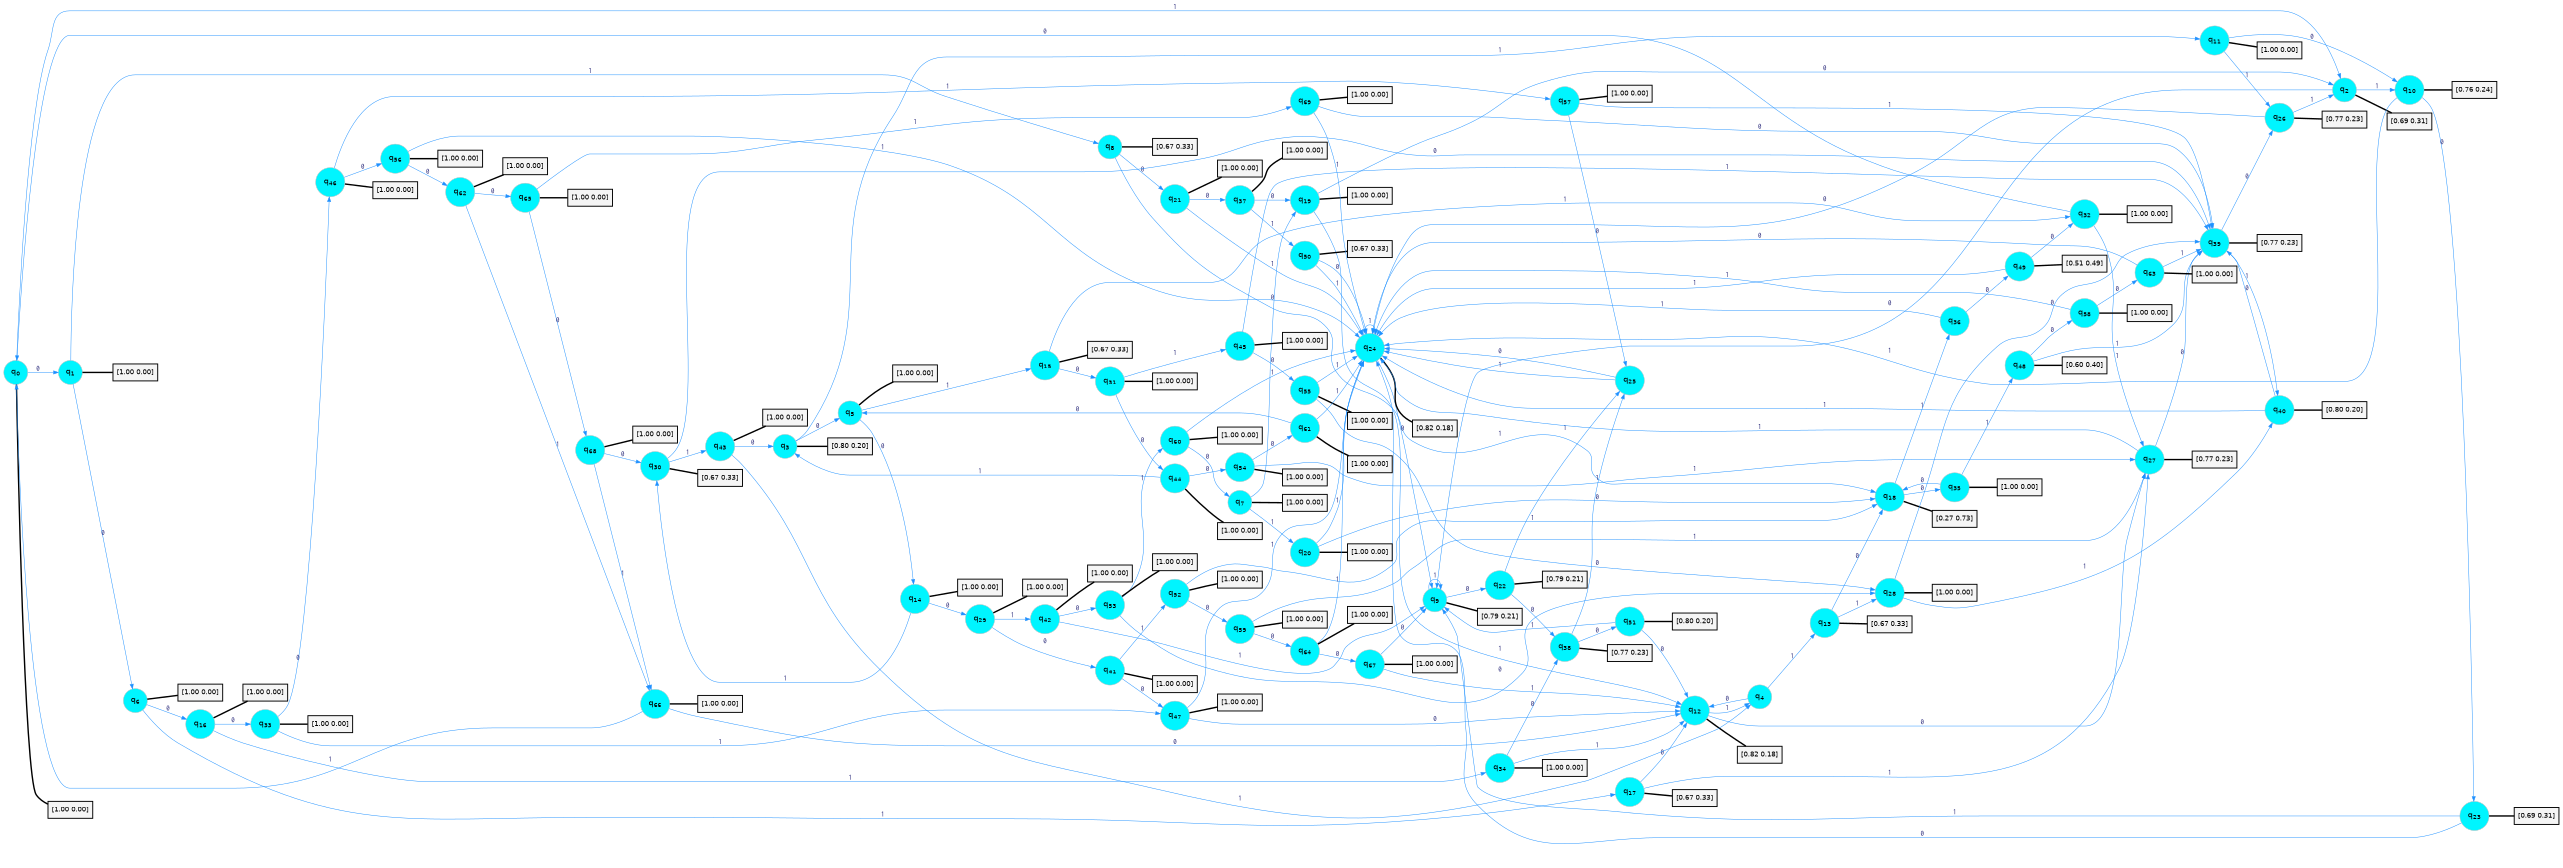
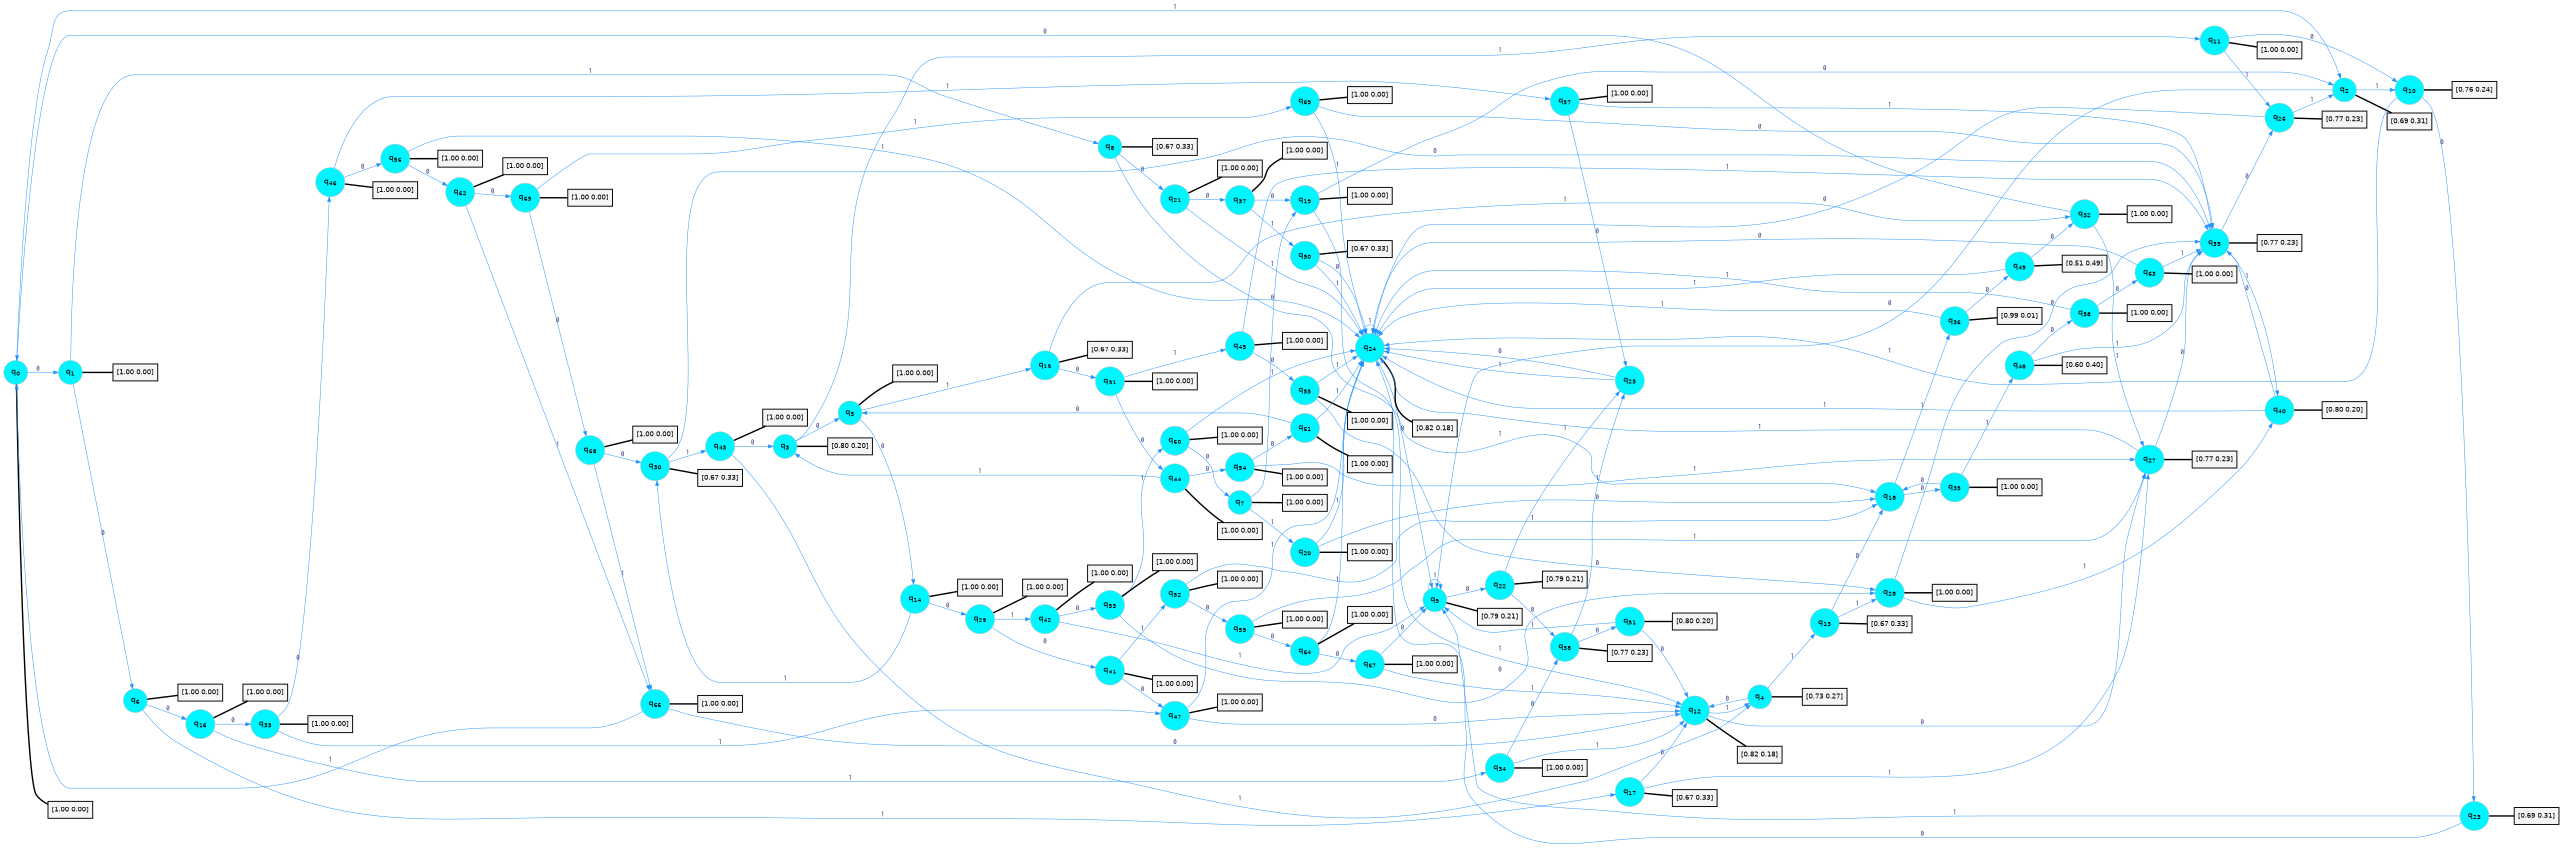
  digraph {
    rankdir=LR
    node [color=gray fillcolor=turquoise1 fontcolor=black fontname=Helvetica fontsize=16 fontweight=bold shape=circle style=filled]
    edge [arrowsize=1 color=dodgerblue1 fontcolor=midnightblue fontname=courier fontweight=bold penwidth=1 style=solid weight=20]
    n1 [label=<q<SUB>0</SUB>>]
    n2 [label=<q<SUB>1</SUB>>]
    n3 [label=<q<SUB>2</SUB>>]
    n4 [color=black fillcolor=whitesmoke fontsize=14 label="[1.00 0.00]" penwidth=2 shape=box]
    n5 [label=<q<SUB>6</SUB>>]
    n6 [label=<q<SUB>8</SUB>>]
    n7 [color=black fillcolor=whitesmoke fontsize=14 label="[1.00 0.00]" penwidth=2 shape=box]
    n8 [label=<q<SUB>9</SUB>>]
    n9 [label=<q<SUB>10</SUB>>]
    n10 [color=black fillcolor=whitesmoke fontsize=14 label="[0.69 0.31]" penwidth=2 shape=box]
    n11 [label=<q<SUB>16</SUB>>]
    n12 [label=<q<SUB>17</SUB>>]
    n13 [color=black fillcolor=whitesmoke fontsize=14 label="[1.00 0.00]" penwidth=2 shape=box]
    n14 [label=<q<SUB>18</SUB>>]
    n15 [label=<q<SUB>21</SUB>>]
    n16 [color=black fillcolor=whitesmoke fontsize=14 label="[0.67 0.33]" penwidth=2 shape=box]
    n17 [label=<q<SUB>22</SUB>>]
    n18 [color=black fillcolor=whitesmoke fontsize=14 label="[0.79 0.21]" penwidth=2 shape=box]
    n19 [label=<q<SUB>23</SUB>>]
    n20 [label=<q<SUB>24</SUB>>]
    n21 [color=black fillcolor=whitesmoke fontsize=14 label="[0.76 0.24]" penwidth=2 shape=box]
    n22 [label=<q<SUB>3</SUB>>]
    n23 [label=<q<SUB>5</SUB>>]
    n24 [label=<q<SUB>11</SUB>>]
    n25 [color=black fillcolor=whitesmoke fontsize=14 label="[0.80 0.20]" penwidth=2 shape=box]
    n26 [label=<q<SUB>14</SUB>>]
    n27 [label=<q<SUB>15</SUB>>]
    n28 [color=black fillcolor=whitesmoke fontsize=14 label="[1.00 0.00]" penwidth=2 shape=box]
    n29 [label=<q<SUB>26</SUB>>]
    n30 [color=black fillcolor=whitesmoke fontsize=14 label="[1.00 0.00]" penwidth=2 shape=box]
    n31 [label=<q<SUB>4</SUB>>]
    n32 [label=<q<SUB>12</SUB>>]
    n33 [label=<q<SUB>13</SUB>>]
+   n34 [color=black fillcolor=whitesmoke fontsize=14 label="[0.73 0.27]" penwidth=2 shape=box]
    n35 [label=<q<SUB>27</SUB>>]
    n36 [color=black fillcolor=whitesmoke fontsize=14 label="[0.82 0.18]" penwidth=2 shape=box]
    n37 [label=<q<SUB>28</SUB>>]
    n38 [color=black fillcolor=whitesmoke fontsize=14 label="[0.67 0.33]" penwidth=2 shape=box]
    n39 [label=<q<SUB>29</SUB>>]
    n40 [label=<q<SUB>30</SUB>>]
    n41 [color=black fillcolor=whitesmoke fontsize=14 label="[1.00 0.00]" penwidth=2 shape=box]
    n42 [label=<q<SUB>31</SUB>>]
    n43 [label=<q<SUB>32</SUB>>]
    n44 [color=black fillcolor=whitesmoke fontsize=14 label="[0.67 0.33]" penwidth=2 shape=box]
    n45 [label=<q<SUB>33</SUB>>]
    n46 [label=<q<SUB>34</SUB>>]
    n47 [color=black fillcolor=whitesmoke fontsize=14 label="[1.00 0.00]" penwidth=2 shape=box]
    n48 [color=black fillcolor=whitesmoke fontsize=14 label="[0.67 0.33]" penwidth=2 shape=box]
    n49 [label=<q<SUB>7</SUB>>]
    n50 [label=<q<SUB>19</SUB>>]
    n51 [label=<q<SUB>20</SUB>>]
    n52 [color=black fillcolor=whitesmoke fontsize=14 label="[1.00 0.00]" penwidth=2 shape=box]
    n53 [color=black fillcolor=whitesmoke fontsize=14 label="[1.00 0.00]" penwidth=2 shape=box]
    n54 [color=black fillcolor=whitesmoke fontsize=14 label="[1.00 0.00]" penwidth=2 shape=box]
    n55 [label=<q<SUB>35</SUB>>]
    n56 [label=<q<SUB>36</SUB>>]
-   n57 [color=black fillcolor=whitesmoke fontsize=14 label="[0.27 0.73]" penwidth=2 shape=box]
    n58 [label=<q<SUB>37</SUB>>]
    n59 [color=black fillcolor=whitesmoke fontsize=14 label="[1.00 0.00]" penwidth=2 shape=box]
    n60 [label=<q<SUB>25</SUB>>]
    n61 [label=<q<SUB>38</SUB>>]
    n62 [color=black fillcolor=whitesmoke fontsize=14 label="[0.79 0.21]" penwidth=2 shape=box]
    n63 [color=black fillcolor=whitesmoke fontsize=14 label="[0.69 0.31]" penwidth=2 shape=box]
    n64 [color=black fillcolor=whitesmoke fontsize=14 label="[0.82 0.18]" penwidth=2 shape=box]
    n65 [color=black fillcolor=whitesmoke fontsize=14 label="[0.77 0.23]" penwidth=2 shape=box]
    n66 [label=<q<SUB>39</SUB>>]
    n67 [color=black fillcolor=whitesmoke fontsize=14 label="[0.77 0.23]" penwidth=2 shape=box]
    n68 [label=<q<SUB>40</SUB>>]
    n69 [color=black fillcolor=whitesmoke fontsize=14 label="[1.00 0.00]" penwidth=2 shape=box]
    n70 [label=<q<SUB>41</SUB>>]
    n71 [label=<q<SUB>42</SUB>>]
    n72 [color=black fillcolor=whitesmoke fontsize=14 label="[1.00 0.00]" penwidth=2 shape=box]
    n73 [label=<q<SUB>43</SUB>>]
    n74 [color=black fillcolor=whitesmoke fontsize=14 label="[0.67 0.33]" penwidth=2 shape=box]
    n75 [label=<q<SUB>44</SUB>>]
    n76 [label=<q<SUB>45</SUB>>]
    n77 [color=black fillcolor=whitesmoke fontsize=14 label="[1.00 0.00]" penwidth=2 shape=box]
    n78 [color=black fillcolor=whitesmoke fontsize=14 label="[1.00 0.00]" penwidth=2 shape=box]
    n79 [label=<q<SUB>46</SUB>>]
    n80 [label=<q<SUB>47</SUB>>]
    n81 [color=black fillcolor=whitesmoke fontsize=14 label="[1.00 0.00]" penwidth=2 shape=box]
    n82 [color=black fillcolor=whitesmoke fontsize=14 label="[1.00 0.00]" penwidth=2 shape=box]
    n83 [label=<q<SUB>48</SUB>>]
    n84 [color=black fillcolor=whitesmoke fontsize=14 label="[1.00 0.00]" penwidth=2 shape=box]
    n85 [label=<q<SUB>49</SUB>>]
+   n86 [color=black fillcolor=whitesmoke fontsize=14 label="[0.99 0.01]" penwidth=2 shape=box]
    n87 [label=<q<SUB>50</SUB>>]
    n88 [color=black fillcolor=whitesmoke fontsize=14 label="[1.00 0.00]" penwidth=2 shape=box]
    n89 [label=<q<SUB>51</SUB>>]
    n90 [color=black fillcolor=whitesmoke fontsize=14 label="[0.77 0.23]" penwidth=2 shape=box]
    n91 [color=black fillcolor=whitesmoke fontsize=14 label="[0.77 0.23]" penwidth=2 shape=box]
    n92 [color=black fillcolor=whitesmoke fontsize=14 label="[0.80 0.20]" penwidth=2 shape=box]
    n93 [label=<q<SUB>52</SUB>>]
    n94 [color=black fillcolor=whitesmoke fontsize=14 label="[1.00 0.00]" penwidth=2 shape=box]
    n95 [label=<q<SUB>53</SUB>>]
    n96 [color=black fillcolor=whitesmoke fontsize=14 label="[1.00 0.00]" penwidth=2 shape=box]
    n97 [color=black fillcolor=whitesmoke fontsize=14 label="[1.00 0.00]" penwidth=2 shape=box]
    n98 [label=<q<SUB>54</SUB>>]
    n99 [color=black fillcolor=whitesmoke fontsize=14 label="[1.00 0.00]" penwidth=2 shape=box]
    n100 [label=<q<SUB>55</SUB>>]
    n101 [color=black fillcolor=whitesmoke fontsize=14 label="[1.00 0.00]" penwidth=2 shape=box]
    n102 [label=<q<SUB>56</SUB>>]
    n103 [label=<q<SUB>57</SUB>>]
    n104 [color=black fillcolor=whitesmoke fontsize=14 label="[1.00 0.00]" penwidth=2 shape=box]
    n105 [color=black fillcolor=whitesmoke fontsize=14 label="[1.00 0.00]" penwidth=2 shape=box]
    n106 [label=<q<SUB>58</SUB>>]
    n107 [color=black fillcolor=whitesmoke fontsize=14 label="[0.60 0.40]" penwidth=2 shape=box]
    n108 [color=black fillcolor=whitesmoke fontsize=14 label="[0.51 0.49]" penwidth=2 shape=box]
    n109 [color=black fillcolor=whitesmoke fontsize=14 label="[0.67 0.33]" penwidth=2 shape=box]
    n110 [color=black fillcolor=whitesmoke fontsize=14 label="[0.80 0.20]" penwidth=2 shape=box]
    n111 [label=<q<SUB>59</SUB>>]
    n112 [color=black fillcolor=whitesmoke fontsize=14 label="[1.00 0.00]" penwidth=2 shape=box]
    n113 [label=<q<SUB>60</SUB>>]
    n114 [color=black fillcolor=whitesmoke fontsize=14 label="[1.00 0.00]" penwidth=2 shape=box]
    n115 [label=<q<SUB>61</SUB>>]
    n116 [color=black fillcolor=whitesmoke fontsize=14 label="[1.00 0.00]" penwidth=2 shape=box]
    n117 [color=black fillcolor=whitesmoke fontsize=14 label="[1.00 0.00]" penwidth=2 shape=box]
    n118 [label=<q<SUB>62</SUB>>]
    n119 [color=black fillcolor=whitesmoke fontsize=14 label="[1.00 0.00]" penwidth=2 shape=box]
    n120 [color=black fillcolor=whitesmoke fontsize=14 label="[1.00 0.00]" penwidth=2 shape=box]
    n121 [label=<q<SUB>63</SUB>>]
    n122 [color=black fillcolor=whitesmoke fontsize=14 label="[1.00 0.00]" penwidth=2 shape=box]
    n123 [label=<q<SUB>64</SUB>>]
    n124 [color=black fillcolor=whitesmoke fontsize=14 label="[1.00 0.00]" penwidth=2 shape=box]
    n125 [color=black fillcolor=whitesmoke fontsize=14 label="[1.00 0.00]" penwidth=2 shape=box]
    n126 [color=black fillcolor=whitesmoke fontsize=14 label="[1.00 0.00]" penwidth=2 shape=box]
    n127 [label=<q<SUB>65</SUB>>]
    n128 [label=<q<SUB>66</SUB>>]
    n129 [color=black fillcolor=whitesmoke fontsize=14 label="[1.00 0.00]" penwidth=2 shape=box]
    n130 [color=black fillcolor=whitesmoke fontsize=14 label="[1.00 0.00]" penwidth=2 shape=box]
    n131 [label=<q<SUB>67</SUB>>]
    n132 [color=black fillcolor=whitesmoke fontsize=14 label="[1.00 0.00]" penwidth=2 shape=box]
    n133 [label=<q<SUB>68</SUB>>]
    n134 [label=<q<SUB>69</SUB>>]
    n135 [color=black fillcolor=whitesmoke fontsize=14 label="[1.00 0.00]" penwidth=2 shape=box]
    n136 [color=black fillcolor=whitesmoke fontsize=14 label="[1.00 0.00]" penwidth=2 shape=box]
    n137 [color=black fillcolor=whitesmoke fontsize=14 label="[1.00 0.00]" penwidth=2 shape=box]
    n138 [color=black fillcolor=whitesmoke fontsize=14 label="[1.00 0.00]" penwidth=2 shape=box]
    n139 [color=black fillcolor=whitesmoke fontsize=14 label="[1.00 0.00]" penwidth=2 shape=box]
    n1 -> n2 [label=0]
    n1 -> n3 [label=1]
    n1 -> n4 [arrowhead=none color=black penwidth=3]
    n2 -> n5 [label=0]
    n2 -> n6 [label=1]
    n2 -> n7 [arrowhead=none color=black penwidth=3]
    n3 -> n8 [label=0]
    n3 -> n9 [label=1]
    n3 -> n10 [arrowhead=none color=black penwidth=3]
    n5 -> n11 [label=0]
    n5 -> n12 [label=1]
    n5 -> n13 [arrowhead=none color=black penwidth=3]
    n6 -> n14 [label=1]
    n6 -> n15 [label=0]
    n6 -> n16 [arrowhead=none color=black penwidth=3]
    n8 -> n8 [label=1]
    n8 -> n17 [label=0]
    n8 -> n18 [arrowhead=none color=black penwidth=3]
    n9 -> n19 [label=0]
    n9 -> n20 [label=1]
    n9 -> n21 [arrowhead=none color=black penwidth=3]
    n11 -> n45 [label=0]
    n11 -> n46 [label=1]
    n11 -> n47 [arrowhead=none color=black penwidth=3]
    n12 -> n32 [label=0]
    n12 -> n35 [label=1]
    n12 -> n48 [arrowhead=none color=black penwidth=3]
    n14 -> n55 [label=0]
    n14 -> n56 [label=1]
-   n14 -> n57 [arrowhead=none color=black penwidth=3]
    n15 -> n20 [label=1]
    n15 -> n58 [label=0]
    n15 -> n59 [arrowhead=none color=black penwidth=3]
    n17 -> n60 [label=1]
    n17 -> n61 [label=0]
    n17 -> n62 [arrowhead=none color=black penwidth=3]
    n19 -> n8 [label=1]
    n19 -> n20 [label=0]
    n19 -> n63 [arrowhead=none color=black penwidth=3]
    n20 -> n8 [label=0]
    n20 -> n20 [label=1]
    n20 -> n64 [arrowhead=none color=black penwidth=3]
    n22 -> n23 [label=0]
    n22 -> n24 [label=1]
    n22 -> n25 [arrowhead=none color=black penwidth=3]
    n23 -> n26 [label=0]
    n23 -> n27 [label=1]
    n23 -> n28 [arrowhead=none color=black penwidth=3]
    n24 -> n9 [label=0]
    n24 -> n29 [label=1]
    n24 -> n30 [arrowhead=none color=black penwidth=3]
    n26 -> n39 [label=0]
    n26 -> n40 [label=1]
    n26 -> n41 [arrowhead=none color=black penwidth=3]
    n27 -> n42 [label=0]
    n27 -> n43 [label=1]
    n27 -> n44 [arrowhead=none color=black penwidth=3]
    n29 -> n3 [label=1]
    n29 -> n20 [label=0]
    n29 -> n65 [arrowhead=none color=black penwidth=3]
    n31 -> n32 [label=0]
    n31 -> n33 [label=1]
+   n31 -> n34 [arrowhead=none color=black penwidth=3]
    n32 -> n31 [label=1]
    n32 -> n35 [label=0]
    n32 -> n36 [arrowhead=none color=black penwidth=3]
    n33 -> n14 [label=0]
    n33 -> n37 [label=1]
    n33 -> n38 [arrowhead=none color=black penwidth=3]
    n35 -> n20 [label=1]
    n35 -> n66 [label=0]
    n35 -> n67 [arrowhead=none color=black penwidth=3]
    n37 -> n66 [label=0]
    n37 -> n68 [label=1]
    n37 -> n69 [arrowhead=none color=black penwidth=3]
    n39 -> n70 [label=0]
    n39 -> n71 [label=1]
    n39 -> n72 [arrowhead=none color=black penwidth=3]
    n40 -> n66 [label=0]
    n40 -> n73 [label=1]
    n40 -> n74 [arrowhead=none color=black penwidth=3]
    n42 -> n75 [label=0]
    n42 -> n76 [label=1]
    n42 -> n77 [arrowhead=none color=black penwidth=3]
    n43 -> n1 [label=0]
    n43 -> n35 [label=1]
    n43 -> n78 [arrowhead=none color=black penwidth=3]
    n45 -> n79 [label=0]
    n45 -> n80 [label=1]
    n45 -> n81 [arrowhead=none color=black penwidth=3]
    n46 -> n32 [label=1]
    n46 -> n61 [label=0]
    n46 -> n82 [arrowhead=none color=black penwidth=3]
    n49 -> n50 [label=0]
    n49 -> n51 [label=1]
    n49 -> n52 [arrowhead=none color=black penwidth=3]
    n50 -> n3 [label=0]
    n50 -> n32 [label=1]
    n50 -> n53 [arrowhead=none color=black penwidth=3]
    n51 -> n14 [label=0]
    n51 -> n20 [label=1]
    n51 -> n54 [arrowhead=none color=black penwidth=3]
    n55 -> n14 [label=0]
    n55 -> n83 [label=1]
    n55 -> n84 [arrowhead=none color=black penwidth=3]
    n56 -> n20 [label=1]
    n56 -> n85 [label=0]
+   n56 -> n86 [arrowhead=none color=black penwidth=3]
    n58 -> n50 [label=0]
    n58 -> n87 [label=1]
    n58 -> n88 [arrowhead=none color=black penwidth=3]
    n60 -> n20 [label=0]
    n60 -> n20 [label=1]
    n61 -> n60 [label=1]
    n61 -> n89 [label=0]
    n61 -> n90 [arrowhead=none color=black penwidth=3]
    n66 -> n29 [label=0]
    n66 -> n68 [label=1]
    n66 -> n91 [arrowhead=none color=black penwidth=3]
    n68 -> n20 [label=1]
    n68 -> n66 [label=0]
    n68 -> n92 [arrowhead=none color=black penwidth=3]
    n70 -> n80 [label=0]
    n70 -> n93 [label=1]
    n70 -> n94 [arrowhead=none color=black penwidth=3]
    n71 -> n8 [label=1]
    n71 -> n95 [label=0]
    n71 -> n96 [arrowhead=none color=black penwidth=3]
    n73 -> n22 [label=0]
    n73 -> n31 [label=1]
    n73 -> n97 [arrowhead=none color=black penwidth=3]
    n75 -> n22 [label=1]
    n75 -> n98 [label=0]
    n75 -> n99 [arrowhead=none color=black penwidth=3]
    n76 -> n66 [label=1]
    n76 -> n100 [label=0]
    n76 -> n101 [arrowhead=none color=black penwidth=3]
    n79 -> n102 [label=0]
    n79 -> n103 [label=1]
    n79 -> n104 [arrowhead=none color=black penwidth=3]
    n80 -> n20 [label=1]
    n80 -> n32 [label=0]
    n80 -> n105 [arrowhead=none color=black penwidth=3]
    n83 -> n66 [label=1]
    n83 -> n106 [label=0]
    n83 -> n107 [arrowhead=none color=black penwidth=3]
    n85 -> n20 [label=1]
    n85 -> n43 [label=0]
    n85 -> n108 [arrowhead=none color=black penwidth=3]
    n87 -> n20 [label=0]
    n87 -> n20 [label=1]
    n87 -> n109 [arrowhead=none color=black penwidth=3]
    n89 -> n8 [label=1]
    n89 -> n32 [label=0]
    n89 -> n110 [arrowhead=none color=black penwidth=3]
    n93 -> n14 [label=1]
    n93 -> n111 [label=0]
    n93 -> n112 [arrowhead=none color=black penwidth=3]
    n95 -> n37 [label=0]
    n95 -> n113 [label=1]
    n95 -> n114 [arrowhead=none color=black penwidth=3]
    n98 -> n35 [label=1]
    n98 -> n115 [label=0]
    n98 -> n116 [arrowhead=none color=black penwidth=3]
    n100 -> n20 [label=1]
    n100 -> n37 [label=0]
    n100 -> n117 [arrowhead=none color=black penwidth=3]
    n102 -> n20 [label=1]
    n102 -> n118 [label=0]
    n102 -> n119 [arrowhead=none color=black penwidth=3]
    n103 -> n60 [label=0]
    n103 -> n66 [label=1]
    n103 -> n120 [arrowhead=none color=black penwidth=3]
    n106 -> n20 [label=1]
    n106 -> n121 [label=0]
    n106 -> n122 [arrowhead=none color=black penwidth=3]
    n111 -> n35 [label=1]
    n111 -> n123 [label=0]
    n111 -> n124 [arrowhead=none color=black penwidth=3]
    n113 -> n20 [label=1]
    n113 -> n49 [label=0]
    n113 -> n125 [arrowhead=none color=black penwidth=3]
    n115 -> n20 [label=1]
    n115 -> n23 [label=0]
    n115 -> n126 [arrowhead=none color=black penwidth=3]
    n118 -> n127 [label=0]
    n118 -> n128 [label=1]
    n118 -> n129 [arrowhead=none color=black penwidth=3]
    n121 -> n20 [label=0]
    n121 -> n66 [label=1]
    n121 -> n130 [arrowhead=none color=black penwidth=3]
    n123 -> n20 [label=1]
    n123 -> n131 [label=0]
    n123 -> n132 [arrowhead=none color=black penwidth=3]
    n127 -> n133 [label=0]
    n127 -> n134 [label=1]
    n127 -> n135 [arrowhead=none color=black penwidth=3]
    n128 -> n1 [label=1]
    n128 -> n32 [label=0]
    n128 -> n136 [arrowhead=none color=black penwidth=3]
    n131 -> n8 [label=0]
    n131 -> n32 [label=1]
    n131 -> n137 [arrowhead=none color=black penwidth=3]
    n133 -> n40 [label=0]
    n133 -> n128 [label=1]
    n133 -> n138 [arrowhead=none color=black penwidth=3]
    n134 -> n20 [label=1]
    n134 -> n66 [label=0]
    n134 -> n139 [arrowhead=none color=black penwidth=3]
  }
